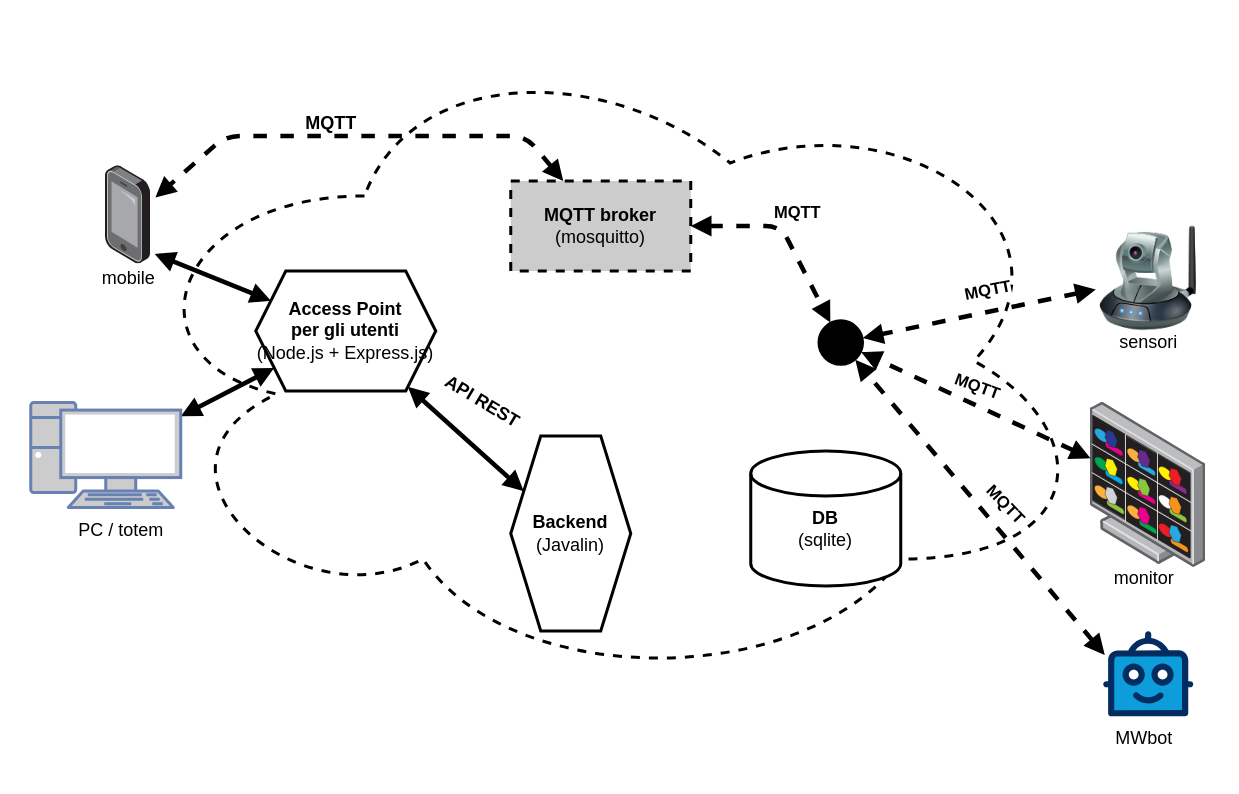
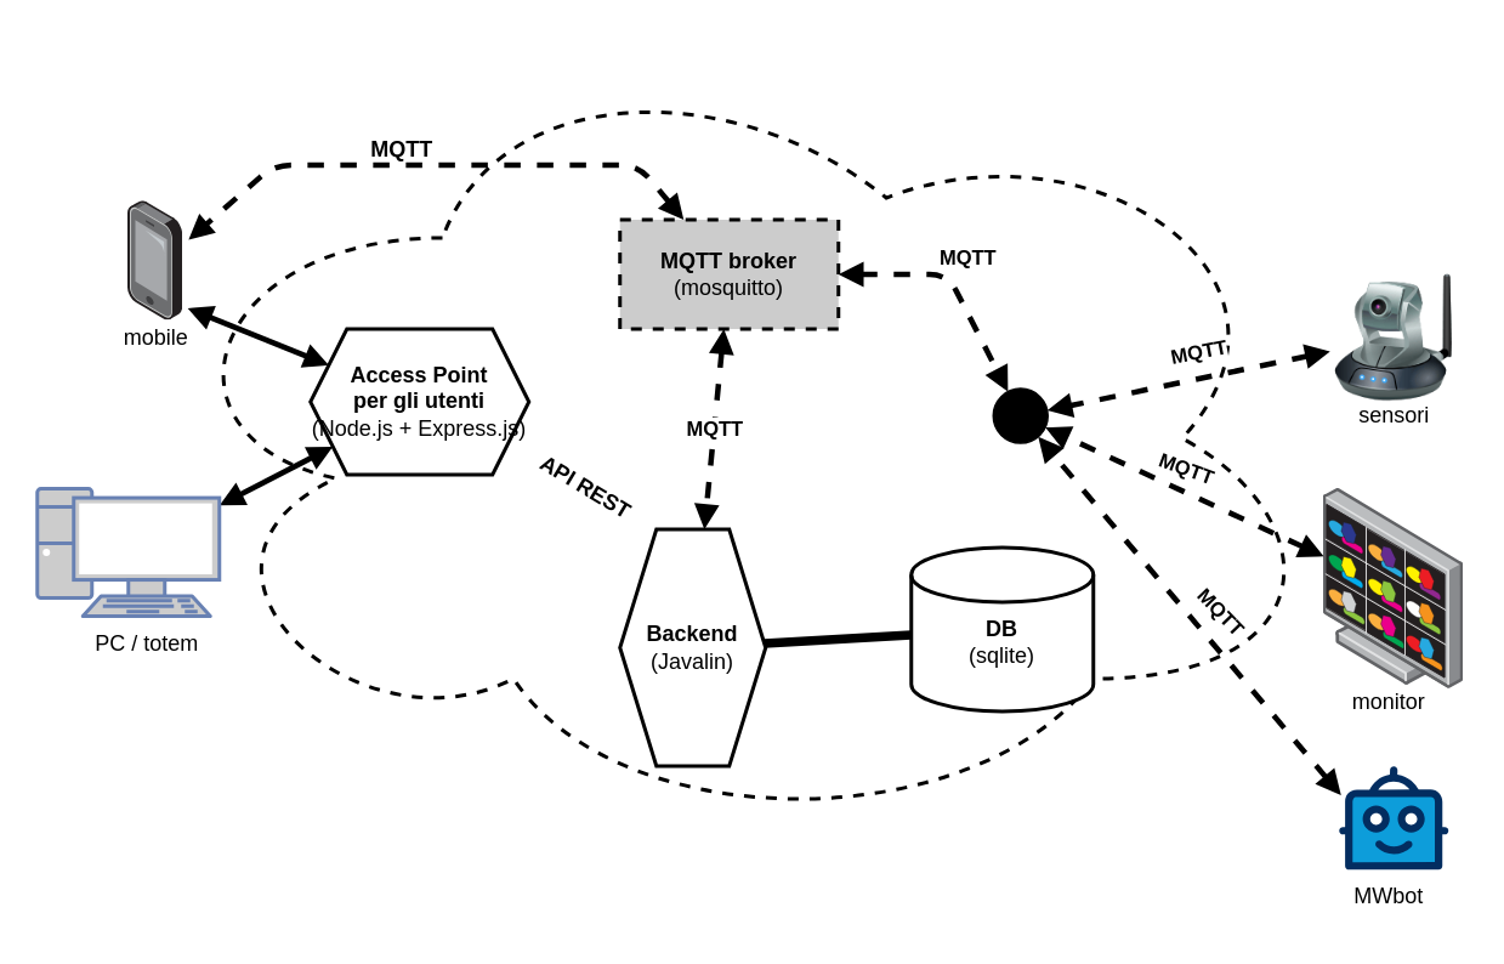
  <mxCell id="0" />
  <mxCell id="1" parent="0" />
  <mxCell id="2" value="" style="ellipse;shape=cloud;whiteSpace=wrap;html=1;dashed=1;strokeWidth=2;" parent="1" vertex="1"><mxGeometry x="80" y="20" width="650" height="440" as="geometry" /></mxCell>
  <mxCell id="3" value="&lt;b&gt;&lt;br&gt;DB&lt;/b&gt;&lt;div&gt;(sqlite)&lt;/div&gt;" style="strokeWidth=2;html=1;shape=mxgraph.flowchart.database;whiteSpace=wrap;" parent="1" vertex="1"><mxGeometry x="500" y="300" width="100" height="90" as="geometry" /></mxCell>
- <mxCell id="4" value="" style="edgeStyle=none;html=1;strokeWidth=3;endArrow=block;endFill=1;startArrow=block;startFill=1;" parent="1" source="6" target="11" edge="1"><mxGeometry x="-0.094" y="-21" relative="1" as="geometry"><Array as="points" /><mxPoint as="offset" /></mxGeometry></mxCell>
  <mxCell id="5" value="" style="edgeStyle=none;html=1;strokeWidth=3;startArrow=block;startFill=1;endArrow=block;endFill=1;dashed=1;entryX=1.103;entryY=0.321;entryDx=0;entryDy=0;entryPerimeter=0;" parent="1" source="20" target="9" edge="1"><mxGeometry x="0.292" y="-25" relative="1" as="geometry"><Array as="points"><mxPoint x="350" y="90" /><mxPoint x="150" y="90" /></Array><mxPoint as="offset" /></mxGeometry></mxCell>
  <mxCell id="6" value="&lt;b&gt;Access Point&lt;br&gt;per gli utenti&lt;/b&gt;&lt;br&gt;(Node.js + Express.js)" style="shape=hexagon;perimeter=hexagonPerimeter2;whiteSpace=wrap;html=1;fixedSize=1;strokeWidth=2;" parent="1" vertex="1"><mxGeometry x="170" y="180" width="120" height="80" as="geometry" /></mxCell>
  <mxCell id="7" style="edgeStyle=none;html=1;strokeWidth=3;startArrow=block;startFill=1;endArrow=block;endFill=1;" parent="1" source="8" target="6" edge="1"><mxGeometry relative="1" as="geometry" /></mxCell>
  <mxCell id="8" value="" style="fontColor=#0066CC;verticalAlign=top;verticalLabelPosition=bottom;labelPosition=center;align=center;html=1;outlineConnect=0;fillColor=#CCCCCC;strokeColor=#6881B3;gradientColor=none;gradientDirection=north;strokeWidth=2;shape=mxgraph.networks.pc;" parent="1" vertex="1"><mxGeometry x="20" y="267.72" width="100" height="70" as="geometry" /></mxCell>
  <mxCell id="9" value="" style="points=[];aspect=fixed;html=1;align=center;shadow=0;dashed=0;image;image=img/lib/allied_telesis/computer_and_terminals/Smartphone.svg;" parent="1" vertex="1"><mxGeometry x="70" y="110" width="30" height="65.45" as="geometry" /></mxCell>
+ <mxCell id="10" style="edgeStyle=none;html=1;endArrow=none;endFill=0;strokeWidth=5;" parent="1" source="11" target="3" edge="1"><mxGeometry relative="1" as="geometry" /></mxCell>
  <mxCell id="11" value="&lt;b&gt;Backend&lt;/b&gt;&lt;br&gt;(Javalin)" style="shape=hexagon;perimeter=hexagonPerimeter2;whiteSpace=wrap;html=1;fixedSize=1;strokeWidth=2;" parent="1" vertex="1"><mxGeometry x="340" y="290" width="80" height="130" as="geometry" /></mxCell>
+ <mxCell id="12" value="&lt;b&gt;MQTT&lt;/b&gt;" style="edgeStyle=none;html=1;dashed=1;strokeWidth=3;startArrow=block;startFill=1;endArrow=block;endFill=1;" parent="1" source="20" target="11" edge="1"><mxGeometry relative="1" as="geometry" /></mxCell>
  <mxCell id="13" value="" style="image;html=1;image=img/lib/clip_art/networking/Ip_Camera_128x128.png;strokeWidth=2;" parent="1" vertex="1"><mxGeometry x="730" y="150" width="70" height="70" as="geometry" /></mxCell>
  <mxCell id="14" value="" style="points=[];aspect=fixed;html=1;align=center;shadow=0;dashed=0;image;image=img/lib/allied_telesis/security/DVS_Surveillance_Monitor.svg;strokeWidth=2;" parent="1" vertex="1"><mxGeometry x="726.5" y="267.72" width="77" height="110" as="geometry" /></mxCell>
  <mxCell id="15" style="edgeStyle=none;html=1;strokeWidth=3;startArrow=block;startFill=1;endArrow=block;endFill=1;dashed=1;" parent="1" source="14" target="33" edge="1"><mxGeometry relative="1" as="geometry"><mxPoint x="194.934" y="259.867" as="sourcePoint" /><mxPoint x="100" y="322.784" as="targetPoint" /></mxGeometry></mxCell>
  <mxCell id="16" value="&lt;b&gt;MQTT&lt;/b&gt;" style="edgeLabel;html=1;align=center;verticalAlign=middle;resizable=0;points=[];rotation=20;" parent="15" vertex="1" connectable="0"><mxGeometry x="-0.147" y="-2" relative="1" as="geometry"><mxPoint x="-11" y="-16" as="offset" /></mxGeometry></mxCell>
  <mxCell id="17" value="" style="edgeStyle=none;html=1;strokeWidth=3;startArrow=block;startFill=1;endArrow=block;endFill=1;dashed=1;" parent="1" source="13" target="33" edge="1"><mxGeometry x="-1" y="-83" relative="1" as="geometry"><mxPoint x="740" y="322.695" as="sourcePoint" /><mxPoint x="626.523" y="256.953" as="targetPoint" /><mxPoint x="27" y="-1" as="offset" /></mxGeometry></mxCell>
  <mxCell id="18" value="&lt;b&gt;MQTT&lt;/b&gt;" style="edgeLabel;html=1;align=center;verticalAlign=middle;resizable=0;points=[];rotation=349;" parent="17" vertex="1" connectable="0"><mxGeometry x="-0.34" y="1" relative="1" as="geometry"><mxPoint x="-22" y="-11" as="offset" /></mxGeometry></mxCell>
  <mxCell id="19" value="&lt;b&gt;API REST&lt;/b&gt;" style="text;html=1;align=center;verticalAlign=middle;resizable=0;points=[];autosize=1;strokeColor=none;fillColor=none;rotation=31;" parent="1" vertex="1"><mxGeometry x="281" y="252" width="80" height="30" as="geometry" /></mxCell>
  <mxCell id="20" value="&lt;b style=&quot;border-color: var(--border-color);&quot;&gt;MQTT broker&lt;/b&gt;&lt;br style=&quot;border-color: var(--border-color);&quot;&gt;(mosquitto)" style="whiteSpace=wrap;html=1;strokeWidth=2;dashed=1;fillColor=#cccccc;" parent="1" vertex="1"><mxGeometry x="340" y="120" width="120" height="60" as="geometry" /></mxCell>
  <mxCell id="21" style="edgeStyle=none;html=1;dashed=1;strokeWidth=3;startArrow=block;startFill=1;endArrow=block;endFill=1;exitX=1;exitY=0.5;exitDx=0;exitDy=0;" parent="1" source="20" target="33" edge="1"><mxGeometry relative="1" as="geometry"><mxPoint x="230.833" y="82" as="sourcePoint" /><mxPoint x="382.222" y="300" as="targetPoint" /><Array as="points"><mxPoint x="520" y="150" /></Array></mxGeometry></mxCell>
  <mxCell id="22" value="&lt;b&gt;MQTT&lt;/b&gt;" style="edgeLabel;html=1;align=center;verticalAlign=middle;resizable=0;points=[];" parent="21" vertex="1" connectable="0"><mxGeometry x="0.225" y="3" relative="1" as="geometry"><mxPoint x="-2" y="-27" as="offset" /></mxGeometry></mxCell>
  <mxCell id="23" value="&lt;b&gt;MQTT&lt;/b&gt;" style="text;html=1;align=center;verticalAlign=middle;resizable=0;points=[];autosize=1;strokeColor=none;fillColor=none;rotation=0;" parent="1" vertex="1"><mxGeometry x="190" y="67" width="60" height="30" as="geometry" /></mxCell>
  <mxCell id="24" value="" style="edgeStyle=none;html=1;strokeWidth=3;startArrow=block;startFill=1;endArrow=block;endFill=1;entryX=1.087;entryY=0.896;entryDx=0;entryDy=0;entryPerimeter=0;" parent="1" source="6" target="9" edge="1"><mxGeometry x="0.292" y="-25" relative="1" as="geometry"><mxPoint x="375" y="130" as="sourcePoint" /><mxPoint x="110" y="102.558" as="targetPoint" /><Array as="points" /><mxPoint as="offset" /></mxGeometry></mxCell>
  <mxCell id="25" value="sensori" style="text;html=1;align=center;verticalAlign=middle;resizable=0;points=[];autosize=1;strokeColor=none;fillColor=none;" parent="1" vertex="1"><mxGeometry x="735" y="212.72" width="60" height="30" as="geometry" /></mxCell>
  <mxCell id="26" value="monitor" style="text;html=1;align=center;verticalAlign=middle;resizable=0;points=[];autosize=1;strokeColor=none;fillColor=none;" parent="1" vertex="1"><mxGeometry x="726.5" y="370" width="70" height="30" as="geometry" /></mxCell>
  <mxCell id="27" value="mobile" style="text;html=1;align=center;verticalAlign=middle;resizable=0;points=[];autosize=1;strokeColor=none;fillColor=none;" parent="1" vertex="1"><mxGeometry x="55" y="170" width="60" height="30" as="geometry" /></mxCell>
  <mxCell id="28" value="PC /&amp;nbsp;&lt;span style=&quot;background-color: transparent;&quot;&gt;totem&lt;/span&gt;" style="text;html=1;align=center;verticalAlign=middle;resizable=0;points=[];autosize=1;strokeColor=none;fillColor=none;" parent="1" vertex="1"><mxGeometry x="40" y="337.72" width="80" height="30" as="geometry" /></mxCell>
  <mxCell id="29" value="" style="verticalLabelPosition=bottom;aspect=fixed;html=1;shape=mxgraph.salesforce.bots;" parent="1" vertex="1"><mxGeometry x="735" y="420" width="60" height="57" as="geometry" /></mxCell>
  <mxCell id="30" value="MWbot" style="text;html=1;align=center;verticalAlign=middle;resizable=0;points=[];autosize=1;strokeColor=none;fillColor=none;" parent="1" vertex="1"><mxGeometry x="731.5" y="477" width="60" height="30" as="geometry" /></mxCell>
  <mxCell id="31" style="edgeStyle=none;html=1;strokeWidth=3;startArrow=block;startFill=1;endArrow=block;endFill=1;dashed=1;exitX=0.017;exitY=0.28;exitDx=0;exitDy=0;exitPerimeter=0;" parent="1" source="29" target="33" edge="1"><mxGeometry relative="1" as="geometry"><mxPoint x="737" y="315" as="sourcePoint" /><mxPoint x="619" y="260" as="targetPoint" /></mxGeometry></mxCell>
  <mxCell id="32" value="&lt;b&gt;MQTT&lt;/b&gt;" style="edgeLabel;html=1;align=center;verticalAlign=middle;resizable=0;points=[];rotation=46;" parent="31" vertex="1" connectable="0"><mxGeometry x="-0.147" y="-2" relative="1" as="geometry"><mxPoint x="3" y="-16" as="offset" /></mxGeometry></mxCell>
  <mxCell id="33" value="" style="ellipse;fillColor=strokeColor;html=1;" parent="1" vertex="1"><mxGeometry x="545" y="212.72" width="30" height="30" as="geometry" /></mxCell>
